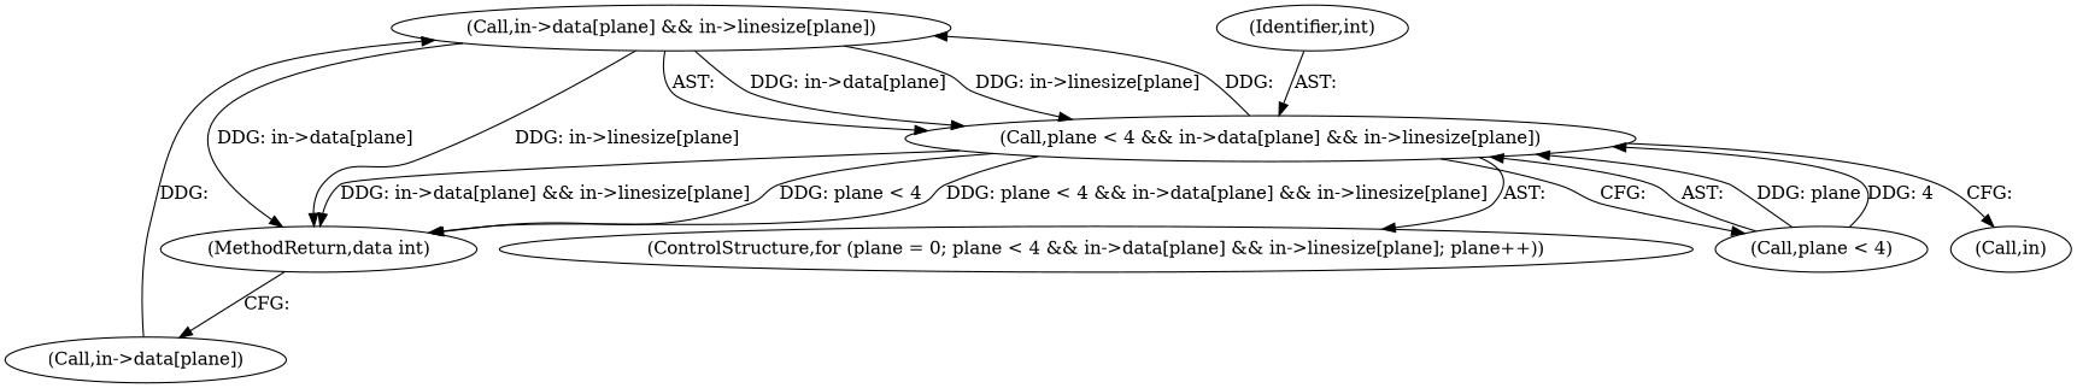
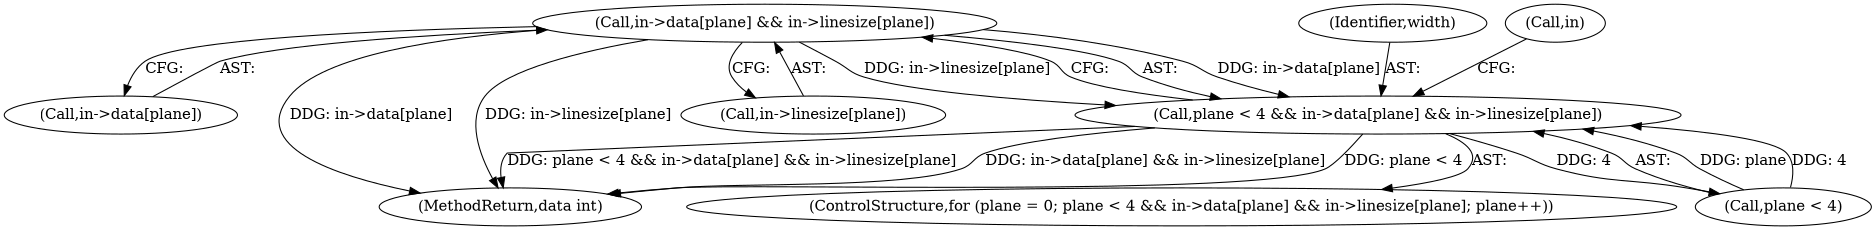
  digraph {
    n1 [label="(Call,in->data[plane] && in->linesize[plane])"]
    n2 [label="(Call,plane < 4 && in->data[plane] && in->linesize[plane])"]
    n3 [label="(Call,in->data[plane])"]
    n4 [label="(MethodReturn,data int)"]
+   n5 [label="(Call,in->linesize[plane])"]
    n6 [label="(ControlStructure,for (plane = 0; plane < 4 && in->data[plane] && in->linesize[plane]; plane++))"]
    n7 [label="(Call,plane < 4)"]
-   n8 [label="(Identifier,int)"]
+   n8 [label="(Identifier,width)"]
    n9 [label="(Call,in)"]
    n1 -> n2 [label="AST: "]
    n1 -> n2 [label="DDG: in->data[plane]"]
    n1 -> n2 [label="DDG: in->linesize[plane]"]
-   n4 -> n3 [label="CFG: "]
+   n1 -> n3 [label="CFG: "]
    n1 -> n4 [label="DDG: in->data[plane]"]
    n1 -> n4 [label="DDG: in->linesize[plane]"]
-   n2 -> n1 [label="DDG: "]
+   n1 -> n5 [label="CFG: "]
+   n2 -> n1 [label="CFG: "]
    n2 -> n4 [label="DDG: in->data[plane] && in->linesize[plane]"]
    n2 -> n4 [label="DDG: plane < 4"]
    n2 -> n4 [label="DDG: plane < 4 && in->data[plane] && in->linesize[plane]"]
    n2 -> n6 [label="AST: "]
-   n2 -> n7 [label="CFG: "]
-   n3 -> n1 [label="DDG: "]
+   n2 -> n7 [label="DDG: 4"]
+   n3 -> n1 [label="AST: "]
+   n5 -> n1 [label="AST: "]
    n7 -> n2 [label="AST: "]
    n7 -> n2 [label="DDG: plane"]
    n7 -> n2 [label="DDG: 4"]
    n8 -> n2 [label="AST: "]
-   n2 -> n9 [label="CFG: "]
+   n9 -> n2 [label="CFG: "]
  }
